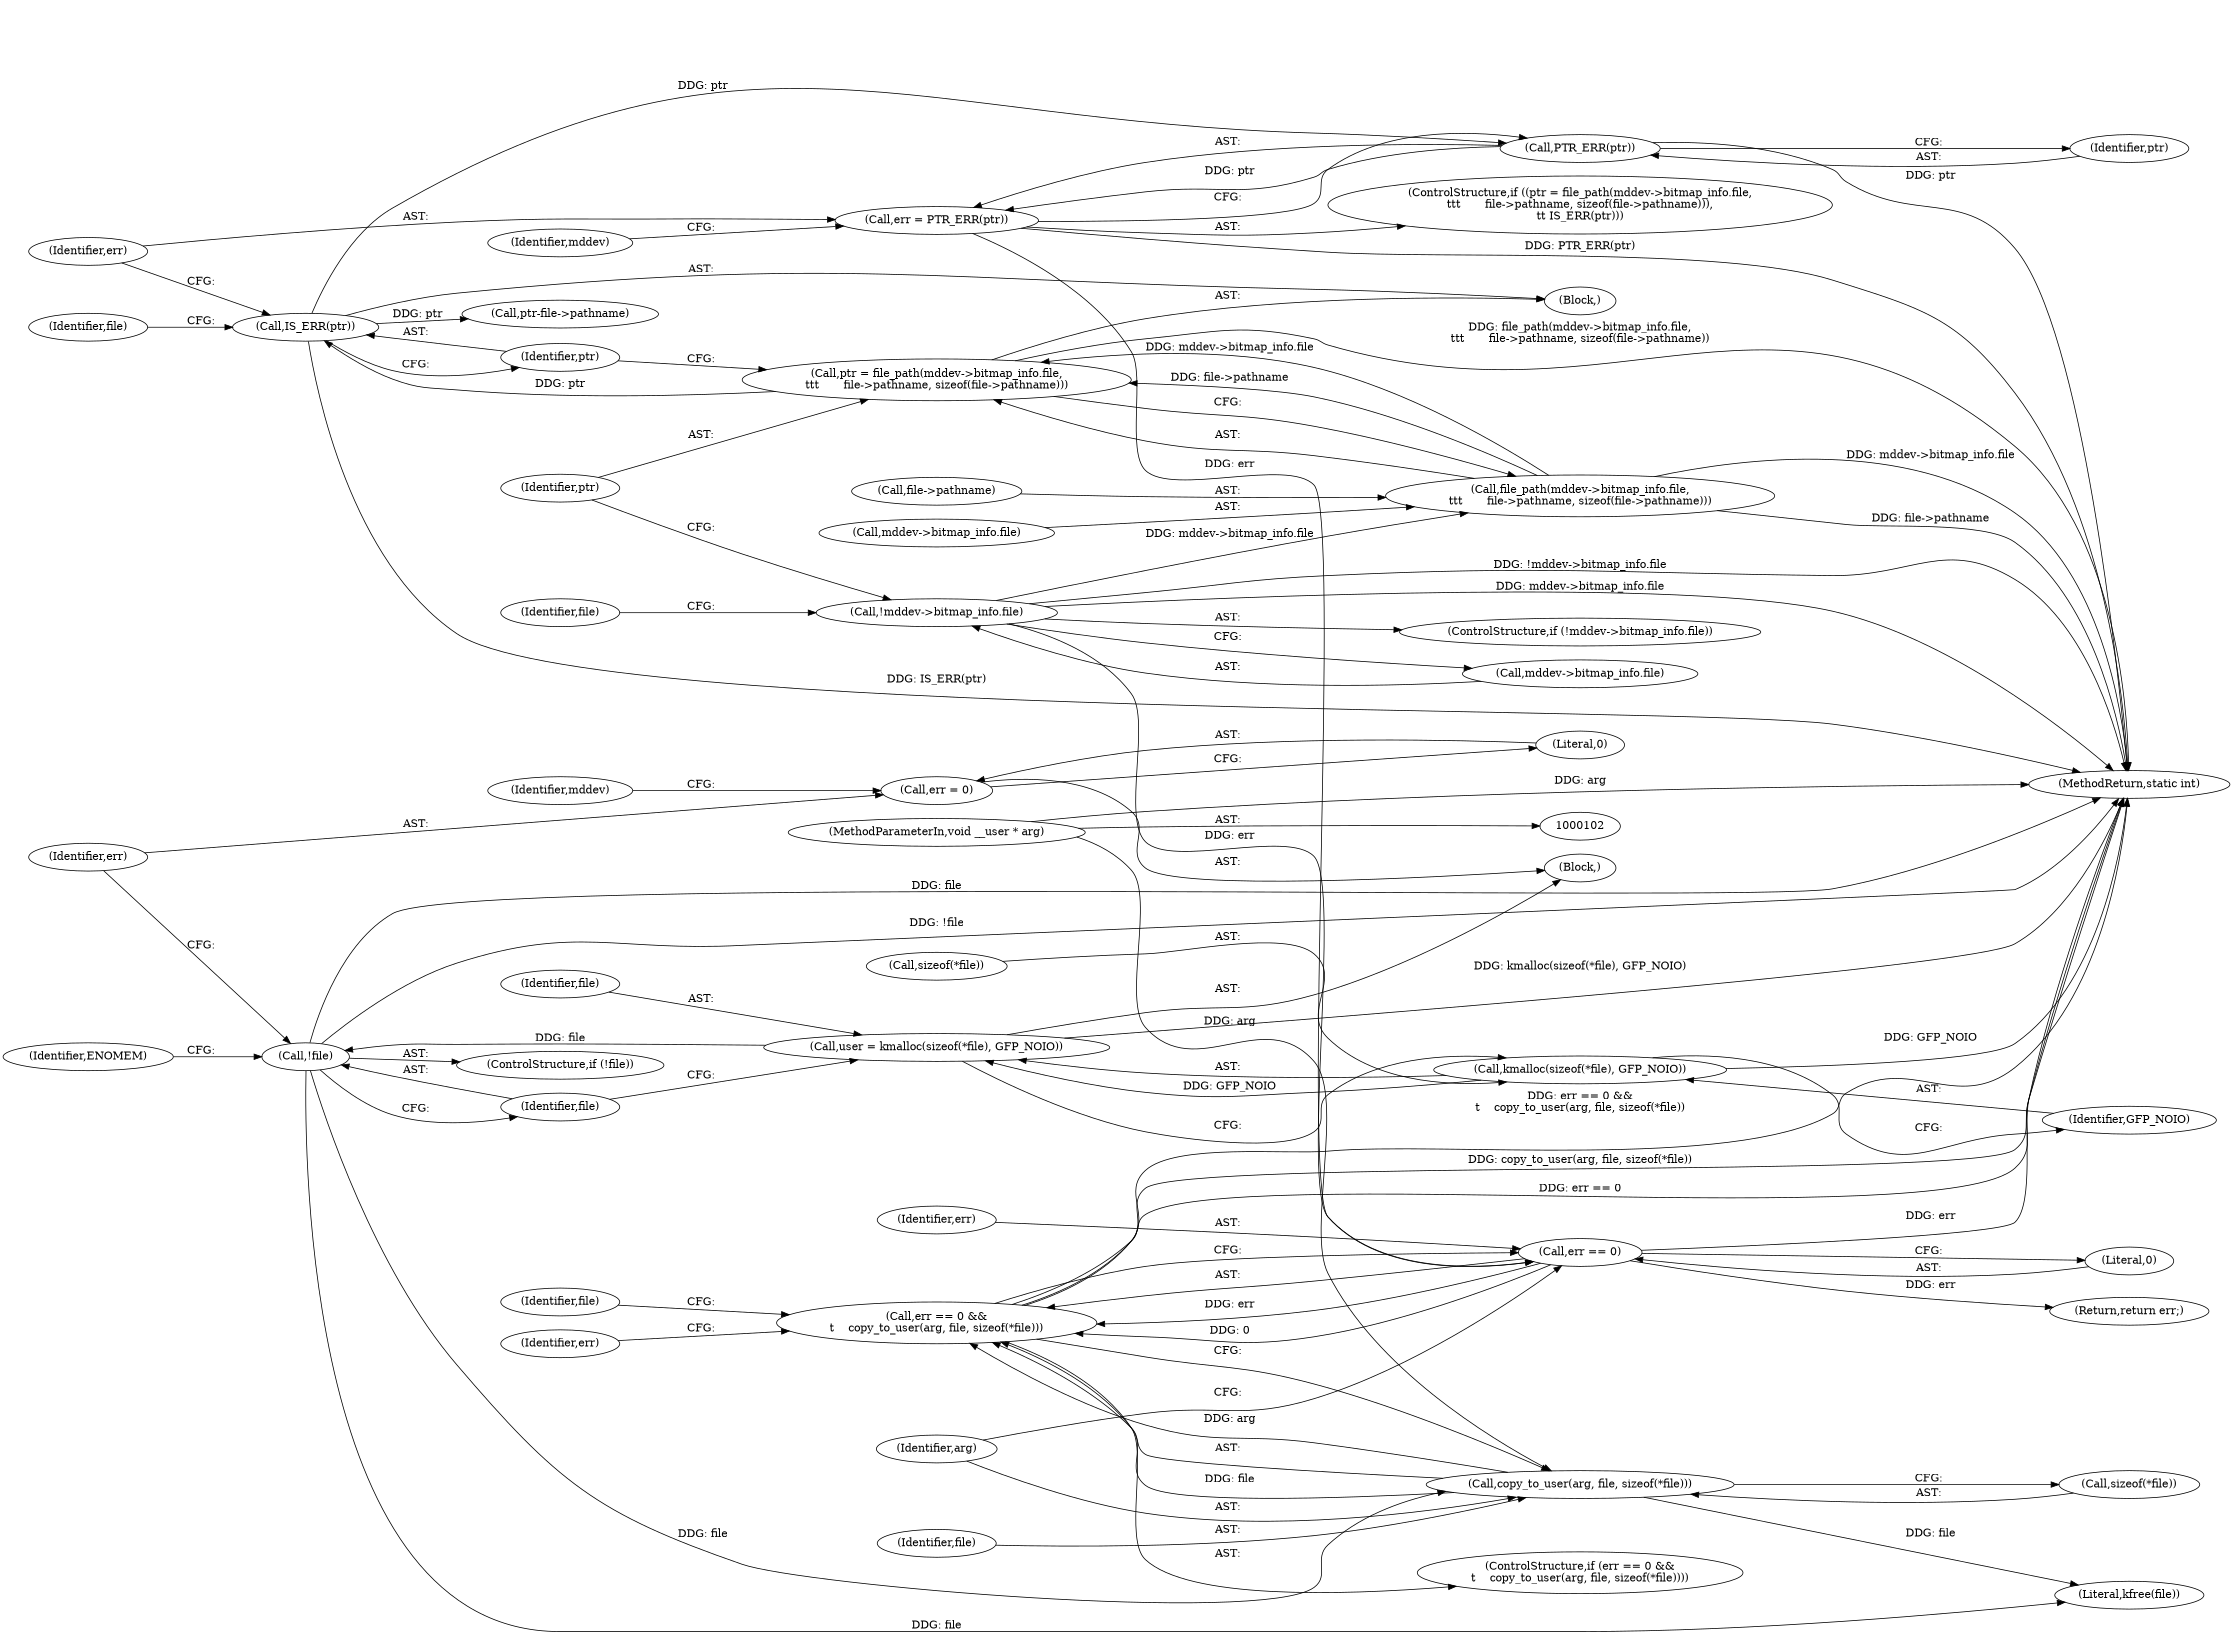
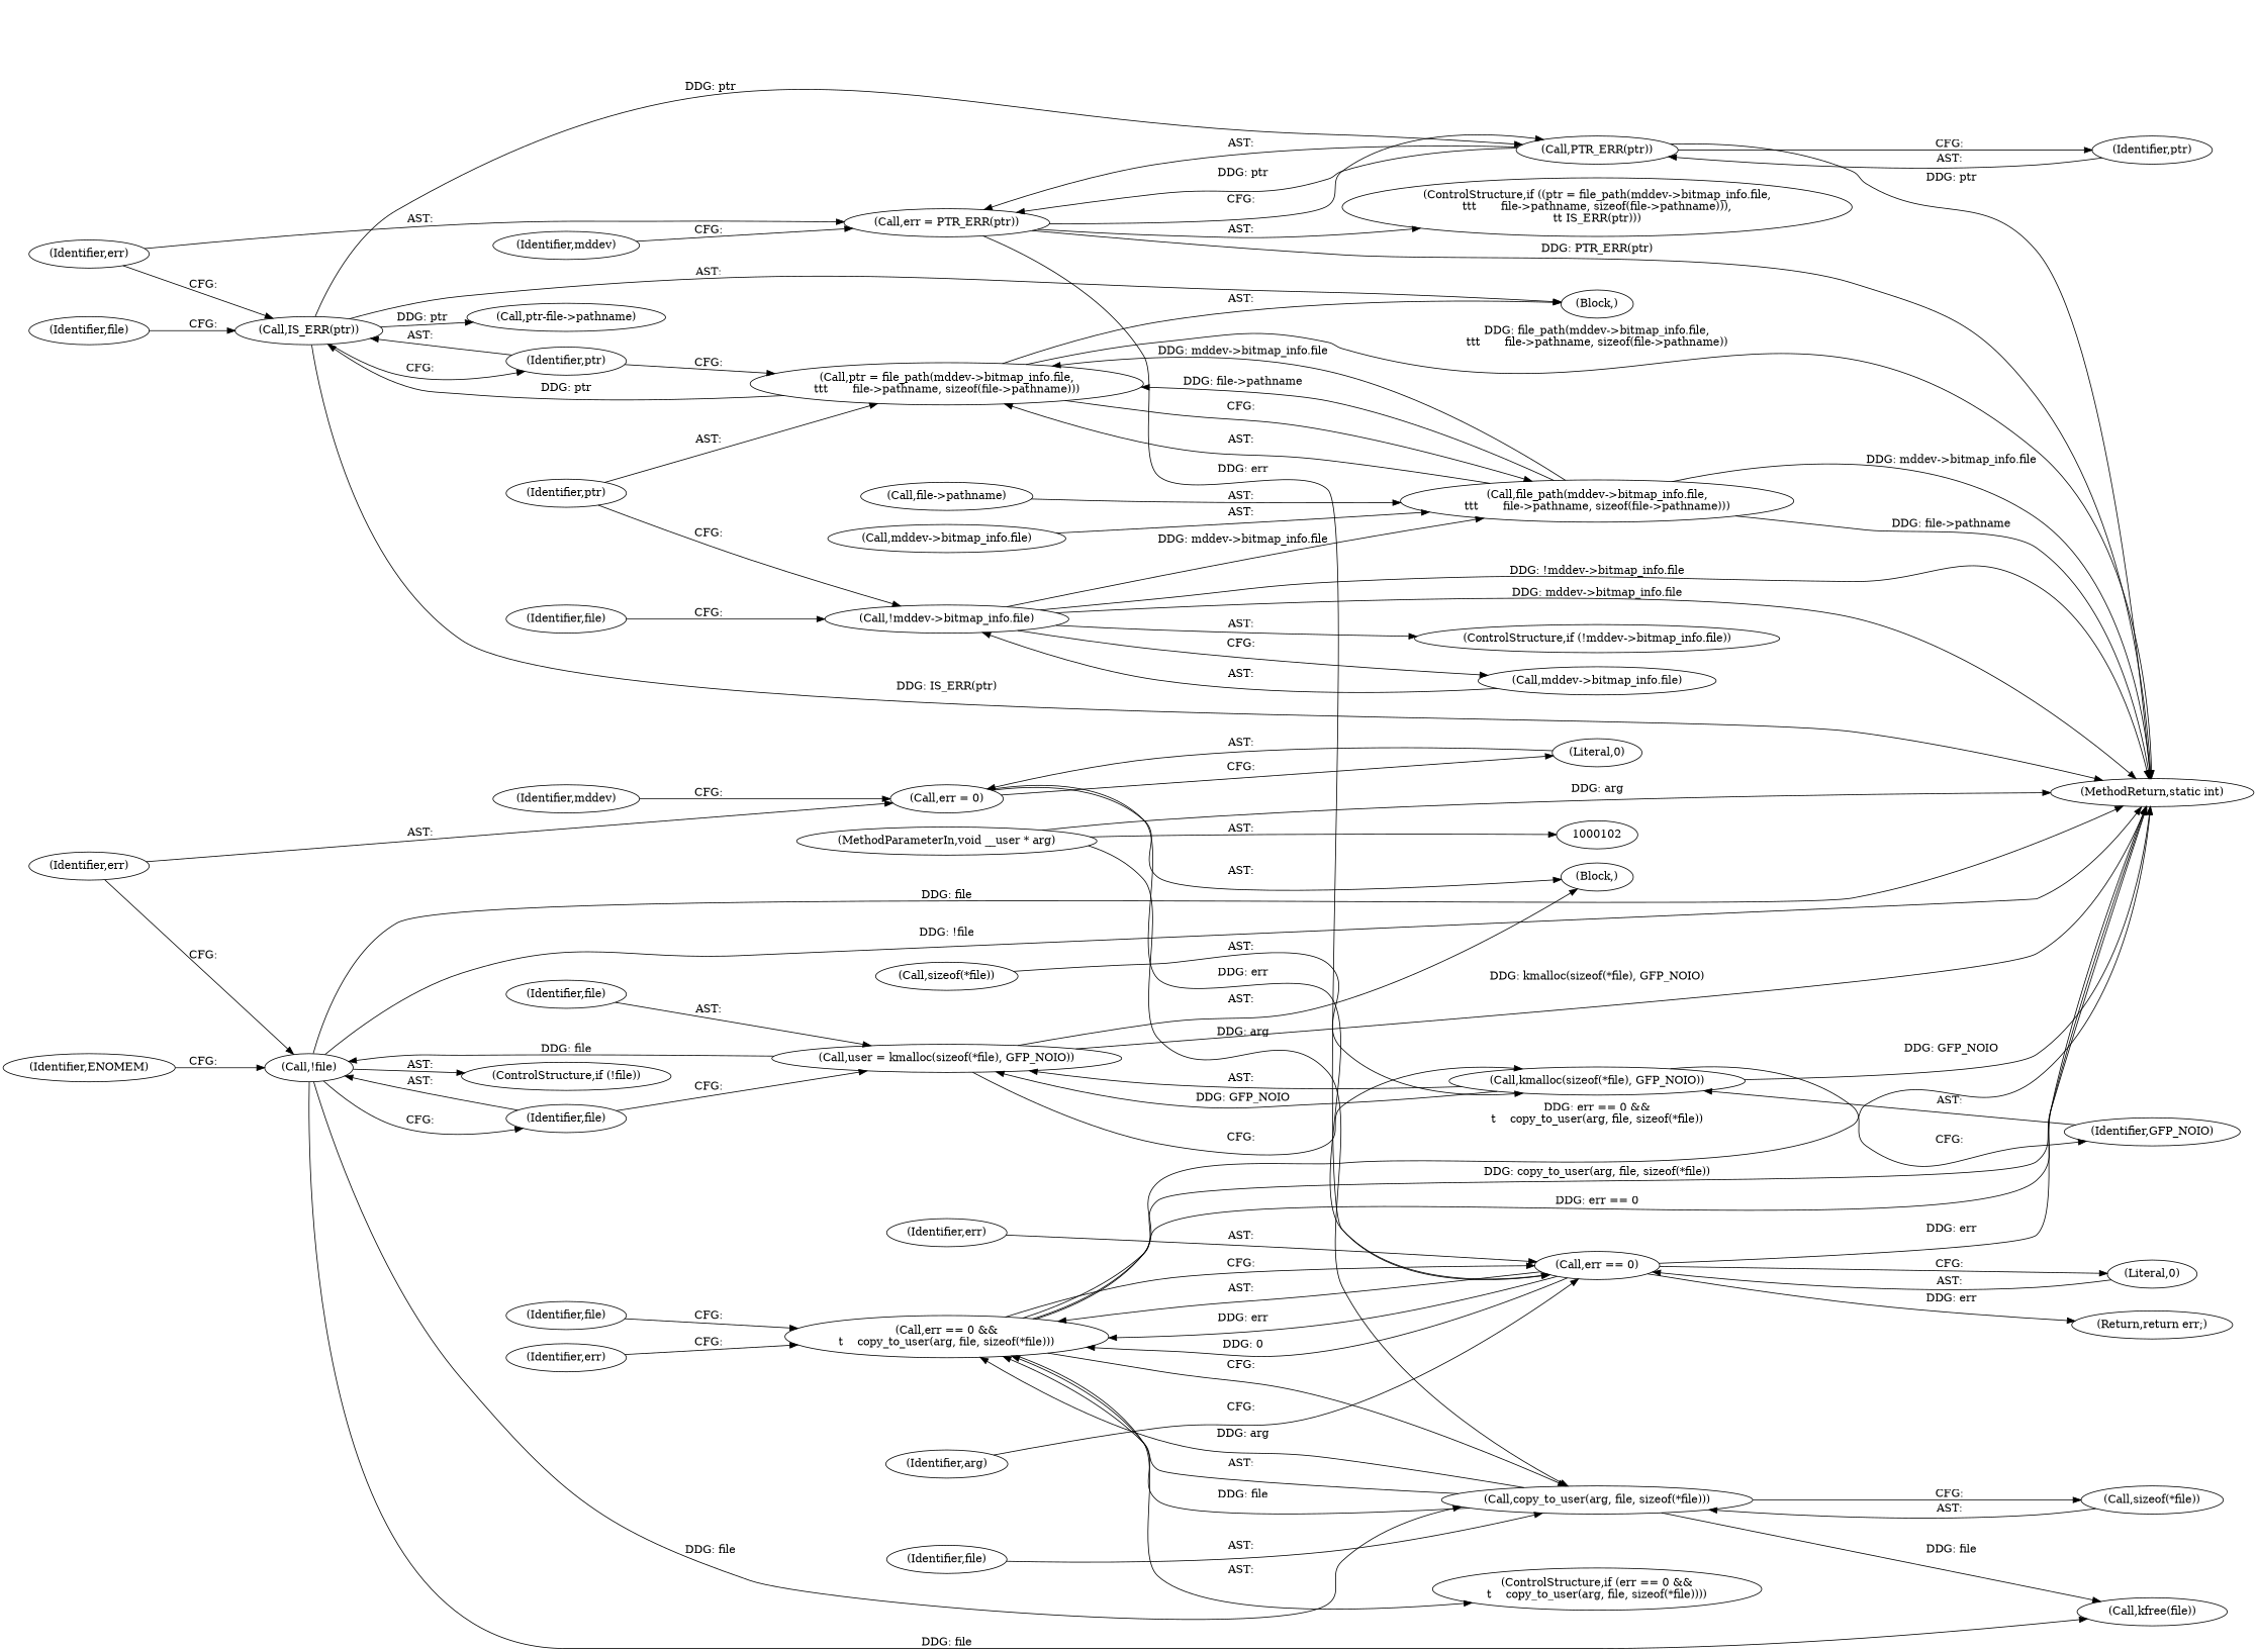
  digraph {
    rankdir=LR
    n1 [label="(Call,err == 0 &&\n\t    copy_to_user(arg, file, sizeof(*file)))"]
    n2 [label="(Call,err == 0)"]
    n3 [label="(Call,copy_to_user(arg, file, sizeof(*file)))"]
    n4 [label="(ControlStructure,if (err == 0 &&\n\t    copy_to_user(arg, file, sizeof(*file))))"]
    n5 [label="(MethodReturn,static int)"]
    n6 [label="(Return,return err;)"]
    n7 [label="(Literal,0)"]
    n8 [label="(Call,sizeof(*file))"]
-   n9 [label="(Literal,kfree(file))"]
+   n9 [label="(Call,kfree(file))"]
    n10 [label="(Call,err = PTR_ERR(ptr))"]
    n11 [label="(Call,PTR_ERR(ptr))"]
    n12 [label="(ControlStructure,if ((ptr = file_path(mddev->bitmap_info.file,\n\t\t\t       file->pathname, sizeof(file->pathname))),\n\t\t IS_ERR(ptr)))"]
    n13 [label="(Identifier,ptr)"]
    n14 [label="(Call,IS_ERR(ptr))"]
    n15 [label="(Identifier,ptr)"]
    n16 [label="(Call,ptr-file->pathname)"]
    n17 [label="(Block,)"]
    n18 [label="(Call,ptr = file_path(mddev->bitmap_info.file,\n\t\t\t       file->pathname, sizeof(file->pathname)))"]
    n19 [label="(Call,file_path(mddev->bitmap_info.file,\n\t\t\t       file->pathname, sizeof(file->pathname)))"]
    n20 [label="(Call,!mddev->bitmap_info.file)"]
    n21 [label="(ControlStructure,if (!mddev->bitmap_info.file))"]
    n22 [label="(Call,mddev->bitmap_info.file)"]
    n23 [label="(Call,err = 0)"]
    n24 [label="(Block,)"]
    n25 [label="(Literal,0)"]
    n26 [label="(MethodParameterIn,void __user * arg)"]
    1000102
    n28 [label="(Call,!file)"]
    n29 [label="(ControlStructure,if (!file))"]
    n30 [label="(Identifier,file)"]
    n31 [label="(Call,user = kmalloc(sizeof(*file), GFP_NOIO))"]
    n32 [label="(Call,kmalloc(sizeof(*file), GFP_NOIO))"]
    n33 [label="(Identifier,GFP_NOIO)"]
    n34 [label="(Identifier,err)"]
    n35 [label="(Identifier,mddev)"]
    n36 [label="(Identifier,file)"]
    n37 [label="(Identifier,ENOMEM)"]
    n38 [label="(Identifier,err)"]
    n39 [label="(Identifier,err)"]
    n40 [label="(Call,sizeof(*file))"]
    n41 [label="(Identifier,file)"]
    n42 [label="(Identifier,arg)"]
    n43 [label="(Identifier,err)"]
    n44 [label="(Identifier,file)"]
    n45 [label="(Call,file->pathname)"]
    n46 [label="(Call,mddev->bitmap_info.file)"]
    n47 [label="(Identifier,file)"]
    n48 [label="(Identifier,file)"]
    n49 [label="(Identifier,mddev)"]
    n50 [label="(Identifier,ptr)"]
    n1 -> n2 [label="CFG: "]
    n1 -> n3 [label="CFG: "]
    n1 -> n4 [label="AST: "]
    n1 -> n5 [label="DDG: copy_to_user(arg, file, sizeof(*file))"]
    n1 -> n5 [label="DDG: err == 0"]
    n1 -> n5 [label="DDG: err == 0 &&\n\t    copy_to_user(arg, file, sizeof(*file))"]
    n2 -> n1 [label="AST: "]
    n2 -> n1 [label="DDG: err"]
    n2 -> n1 [label="DDG: 0"]
    n2 -> n5 [label="DDG: err"]
    n2 -> n6 [label="DDG: err"]
    n2 -> n7 [label="CFG: "]
    n3 -> n1 [label="AST: "]
    n3 -> n1 [label="DDG: arg"]
    n3 -> n1 [label="DDG: file"]
    n3 -> n8 [label="CFG: "]
    n3 -> n9 [label="DDG: file"]
    n7 -> n2 [label="AST: "]
    n8 -> n3 [label="AST: "]
    n10 -> n2 [label="DDG: err"]
    n10 -> n5 [label="DDG: PTR_ERR(ptr)"]
    n10 -> n11 [label="CFG: "]
    n10 -> n12 [label="AST: "]
    n11 -> n5 [label="DDG: ptr"]
    n11 -> n10 [label="AST: "]
    n11 -> n10 [label="DDG: ptr"]
    n11 -> n13 [label="CFG: "]
    n13 -> n11 [label="AST: "]
    n14 -> n5 [label="DDG: IS_ERR(ptr)"]
    n14 -> n11 [label="DDG: ptr"]
    n14 -> n15 [label="CFG: "]
    n14 -> n16 [label="DDG: ptr"]
    n14 -> n17 [label="AST: "]
    n15 -> n14 [label="AST: "]
    n15 -> n18 [label="CFG: "]
    n18 -> n5 [label="DDG: file_path(mddev->bitmap_info.file,\n\t\t\t       file->pathname, sizeof(file->pathname))"]
    n18 -> n14 [label="DDG: ptr"]
    n18 -> n17 [label="AST: "]
    n18 -> n19 [label="CFG: "]
    n19 -> n5 [label="DDG: file->pathname"]
    n19 -> n5 [label="DDG: mddev->bitmap_info.file"]
    n19 -> n18 [label="AST: "]
    n19 -> n18 [label="DDG: mddev->bitmap_info.file"]
    n19 -> n18 [label="DDG: file->pathname"]
    n20 -> n5 [label="DDG: !mddev->bitmap_info.file"]
    n20 -> n5 [label="DDG: mddev->bitmap_info.file"]
    n20 -> n19 [label="DDG: mddev->bitmap_info.file"]
    n20 -> n21 [label="AST: "]
    n20 -> n22 [label="CFG: "]
    n22 -> n20 [label="AST: "]
-   n20 -> n2 [label="DDG: err"]
+   n23 -> n2 [label="DDG: err"]
    n23 -> n24 [label="AST: "]
    n23 -> n25 [label="CFG: "]
    n25 -> n23 [label="AST: "]
    n26 -> n3 [label="DDG: arg"]
    n26 -> n5 [label="DDG: arg"]
    n26 -> 1000102 [label="AST: "]
    n28 -> n3 [label="DDG: file"]
    n28 -> n5 [label="DDG: file"]
    n28 -> n5 [label="DDG: !file"]
    n28 -> n9 [label="DDG: file"]
    n28 -> n29 [label="AST: "]
    n28 -> n30 [label="CFG: "]
    n30 -> n28 [label="AST: "]
    n30 -> n31 [label="CFG: "]
    n31 -> n5 [label="DDG: kmalloc(sizeof(*file), GFP_NOIO)"]
    n31 -> n24 [label="AST: "]
    n31 -> n28 [label="DDG: file"]
    n31 -> n32 [label="CFG: "]
    n32 -> n5 [label="DDG: GFP_NOIO"]
    n32 -> n31 [label="AST: "]
    n32 -> n31 [label="DDG: GFP_NOIO"]
    n32 -> n33 [label="CFG: "]
    n33 -> n32 [label="AST: "]
    n34 -> n1 [label="CFG: "]
    n35 -> n10 [label="CFG: "]
    n36 -> n20 [label="CFG: "]
    n37 -> n28 [label="CFG: "]
    n38 -> n10 [label="AST: "]
    n38 -> n14 [label="CFG: "]
    n39 -> n2 [label="AST: "]
    n40 -> n32 [label="AST: "]
    n41 -> n14 [label="CFG: "]
    n42 -> n2 [label="CFG: "]
-   n42 -> n3 [label="AST: "]
    n43 -> n23 [label="AST: "]
    n43 -> n28 [label="CFG: "]
    n44 -> n3 [label="AST: "]
    n45 -> n19 [label="AST: "]
    n46 -> n19 [label="AST: "]
    n47 -> n31 [label="AST: "]
    n48 -> n1 [label="CFG: "]
    n49 -> n23 [label="CFG: "]
    n50 -> n18 [label="AST: "]
    n50 -> n20 [label="CFG: "]
  }
